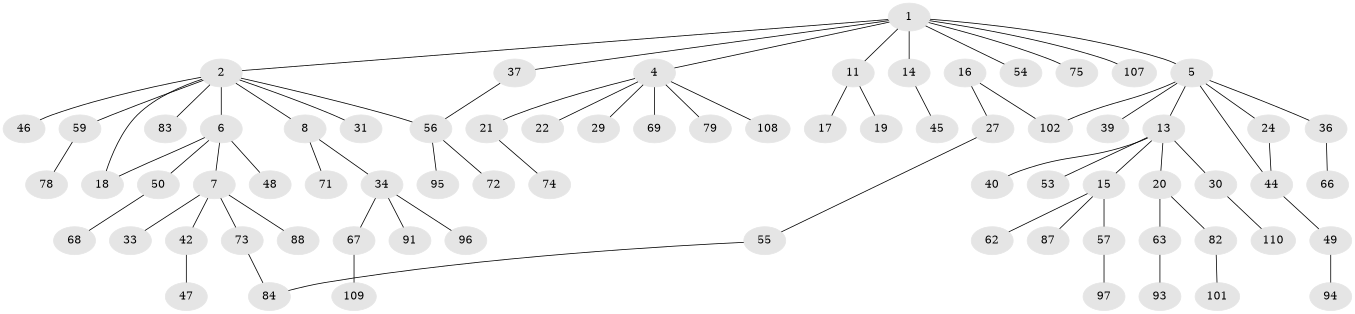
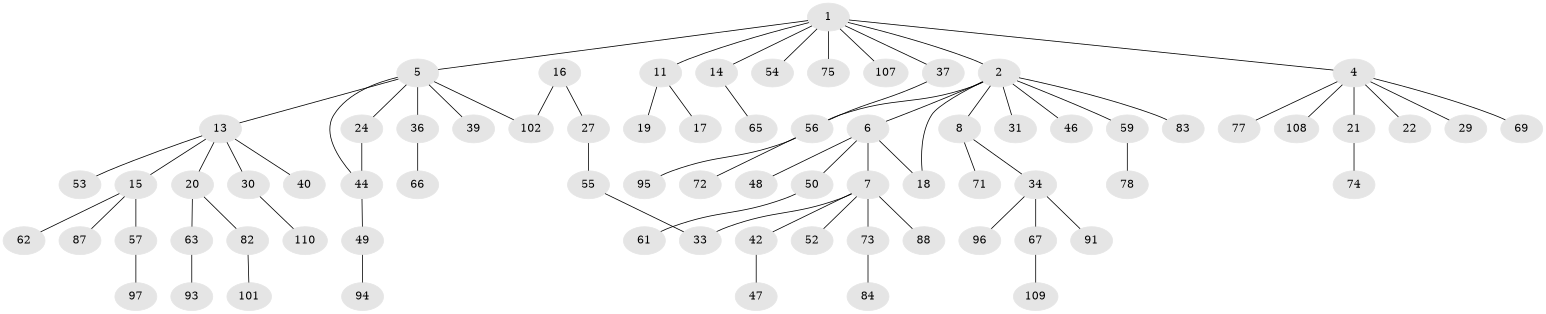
  graph {
    node [color=gray90 style=filled]
    1 [super="+10"]
    2 [super="+3"]
    4 [super="+12"]
    5 [super="+9"]
    11 [super="+41"]
    14 [super="+76"]
    37
    54
    75
    107
    6 [super="+38"]
    8 [super="+32"]
    18
    31
    46
    56 [super="+77"]
    59 [super="+65"]
    83
    21 [super="+100"]
    22
    29
    69 [super="+86"]
-   79 [super="+92"]
+   79 [super="+92" label=77]
    108
    13 [super="+23"]
    24 [super="+26"]
    36 [super="+68"]
    39
    102
    44
    17
    19 [super="+28"]
-   45 [super="+90"]
+   45 [super="+90" label=65]
    7 [super="+25"]
    48
    50
    34 [super="+35"]
    71
    72
    95
    78
    74
    15 [super="+60"]
    20
    30 [super="+58"]
    40
    53
    16 [super="+51"]
    27 [super="+43"]
    66 [super="+80"]
    33 [super="+70"]
    42
+   52
    73 [super="+105"]
    88
-   61 [super="+63" label=68]
+   61 [super="+63"]
    47
    84 [super="+99"]
    67 [super="+104"]
    91
    96
    57 [super="+106"]
    62
    87
    n65 [label=63]
    82 [super="+85"]
    110
    97
    55
    93 [super="+98"]
    101
    49 [super="+89"]
    109
    94
    1 -- 2
    1 -- 4
    1 -- 5
    1 -- 11
    1 -- 14
    1 -- 37
    1 -- 54
    1 -- 75
    1 -- 107
    2 -- 6
    2 -- 8
    2 -- 18
    2 -- 31
    2 -- 46
    2 -- 56
    2 -- 59
    2 -- 83
    4 -- 21
    4 -- 22
    4 -- 29
    4 -- 69
    4 -- 79
    4 -- 108
    5 -- 13
    5 -- 24
    5 -- 36
    5 -- 39
    5 -- 102
    5 -- 44
    11 -- 17
    11 -- 19
    14 -- 45
    37 -- 56
    6 -- 18
    6 -- 7
    6 -- 48
    6 -- 50
    8 -- 34
    8 -- 71
    56 -- 72
    56 -- 95
    59 -- 78
    21 -- 74
    13 -- 15
    13 -- 20
    13 -- 30
    13 -- 40
    13 -- 53
    24 -- 44
    36 -- 66
    44 -- 49
    7 -- 33
    7 -- 42
+   7 -- 52
    7 -- 73 [weight=2]
    7 -- 88
    50 -- 61
    34 -- 67
    34 -- 91
    34 -- 96
    15 -- 57
    15 -- 62
    15 -- 87
    20 -- n65
    20 -- 82
    30 -- 110
    16 -- 102
    16 -- 27
    27 -- 55
    42 -- 47
    73 -- 84
    67 -- 109
    57 -- 97
    n65 -- 93
    82 -- 101
-   55 -- 84
+   55 -- 33
    49 -- 94
  }
